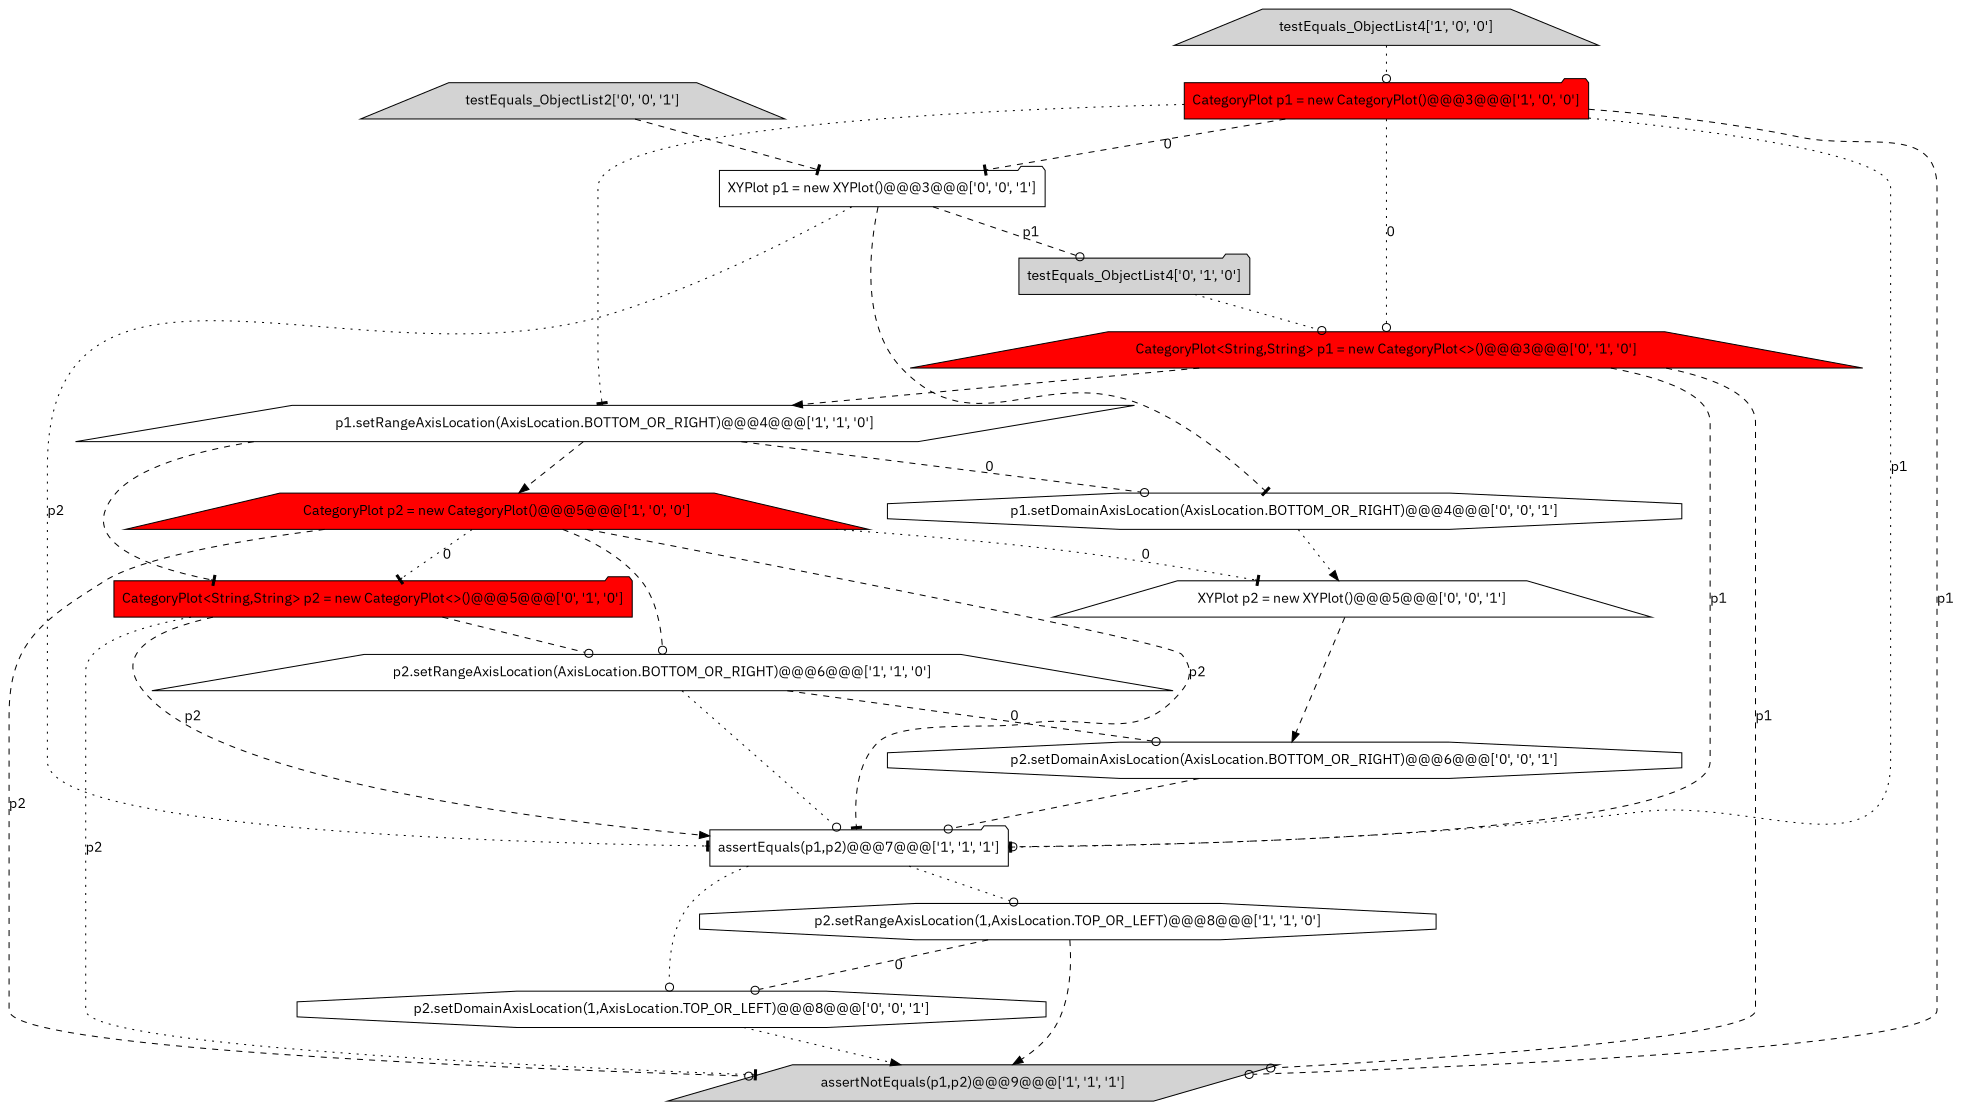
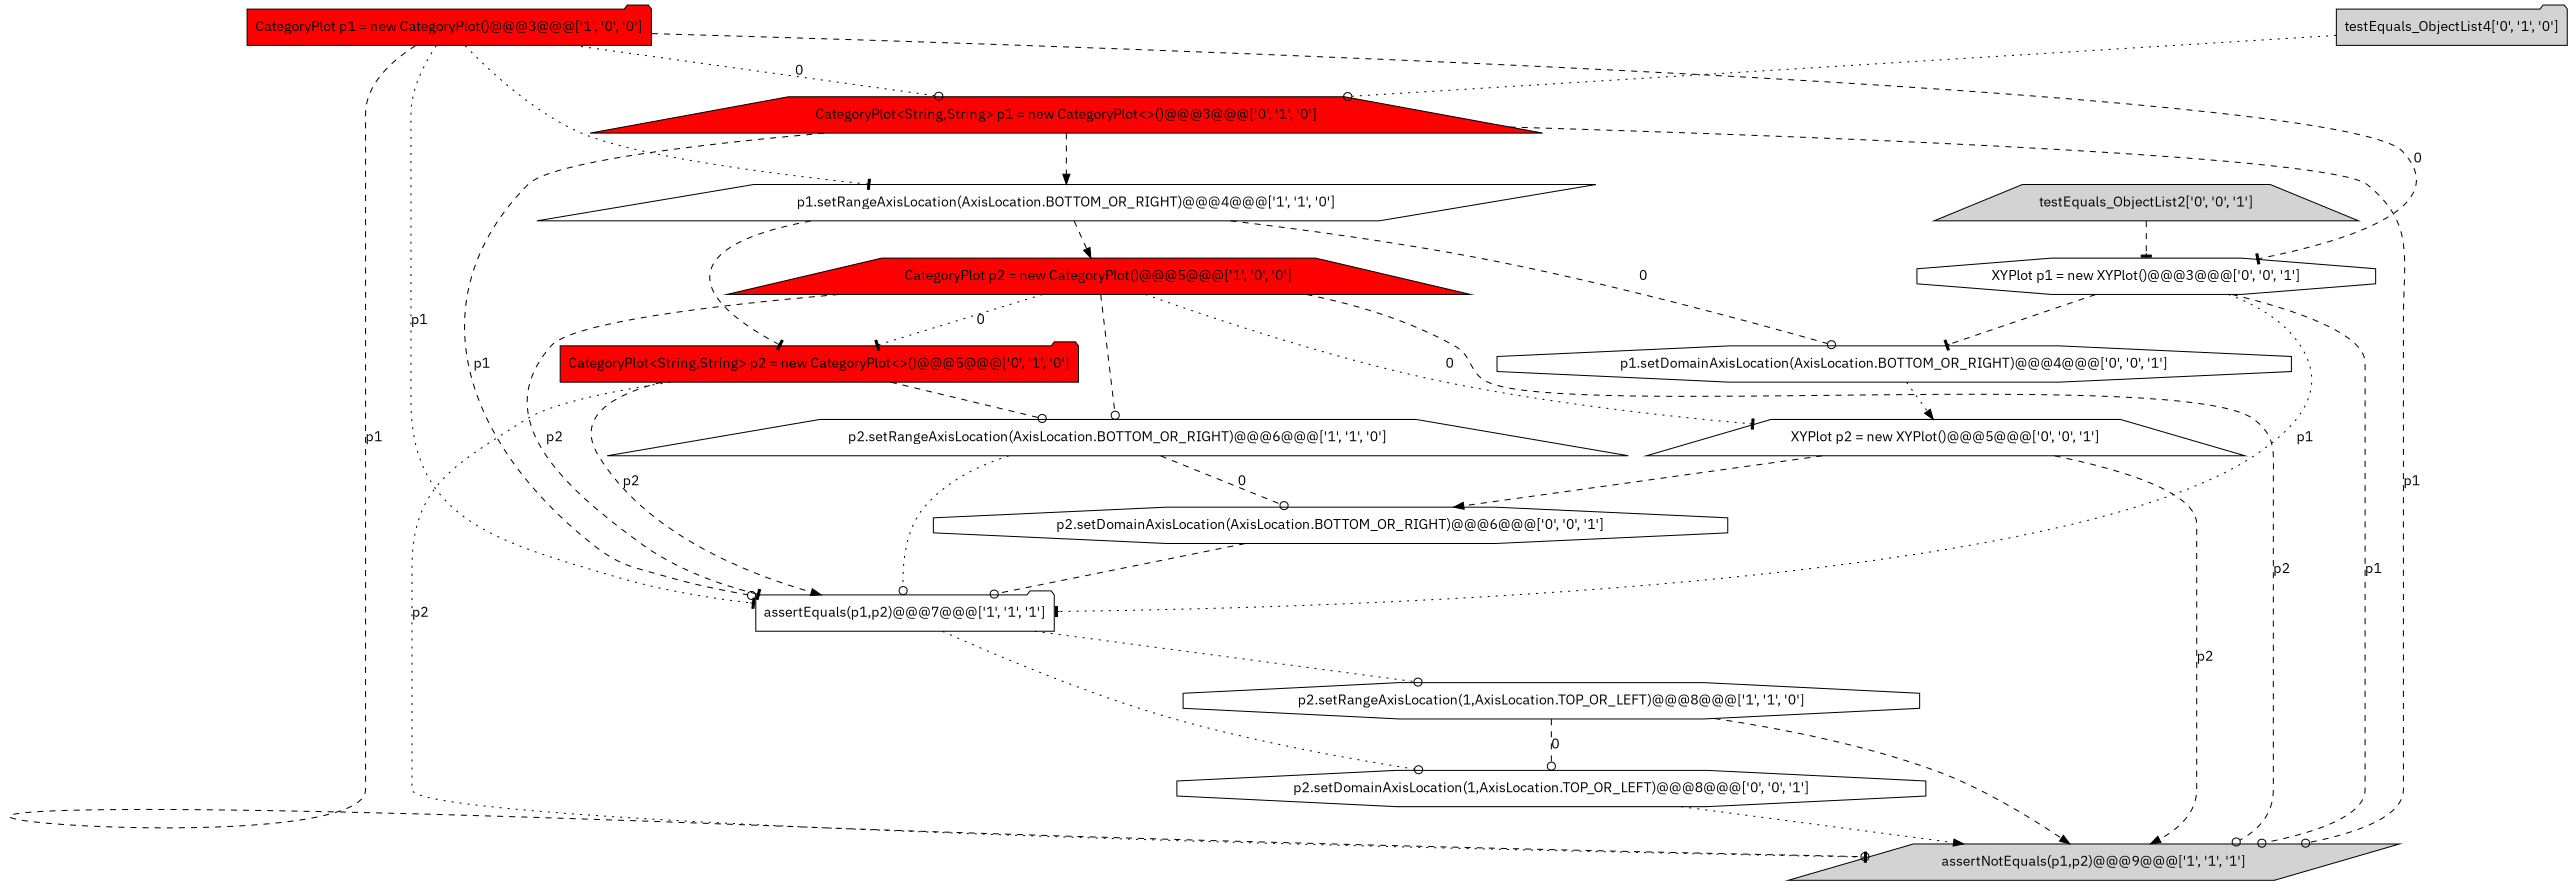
  digraph {
    fontname="IBM Plex Sans"
    node [fillcolor=white fontname="IBM Plex Sans" shape=trapezium style=filled]
    edge [arrowhead=odot fontname="IBM Plex Sans" style=dashed]
    n1 [label="p1.setDomainAxisLocation(AxisLocation.BOTTOM_OR_RIGHT)@@@4@@@['0', '0', '1']" shape=octagon]
    n2 [label="XYPlot p2 = new XYPlot()@@@5@@@['0', '0', '1']"]
    n3 [fillcolor=lightgray label="assertNotEquals(p1,p2)@@@9@@@['1', '1', '1']" shape=parallelogram]
    n4 [label="p2.setDomainAxisLocation(AxisLocation.BOTTOM_OR_RIGHT)@@@6@@@['0', '0', '1']" shape=octagon]
    n5 [fillcolor=lightgray label="testEquals_ObjectList4['0', '1', '0']" shape=folder]
    n6 [fillcolor=red label="CategoryPlot<String,String> p1 = new CategoryPlot<>()@@@3@@@['0', '1', '0']"]
    n7 [label="p1.setRangeAxisLocation(AxisLocation.BOTTOM_OR_RIGHT)@@@4@@@['1', '1', '0']" shape=parallelogram]
    n8 [label="assertEquals(p1,p2)@@@7@@@['1', '1', '1']" shape=folder]
    n9 [fillcolor=red label="CategoryPlot p2 = new CategoryPlot()@@@5@@@['1', '0', '0']"]
    n10 [fillcolor=red label="CategoryPlot<String,String> p2 = new CategoryPlot<>()@@@5@@@['0', '1', '0']" shape=folder]
    n11 [label="p2.setRangeAxisLocation(AxisLocation.BOTTOM_OR_RIGHT)@@@6@@@['1', '1', '0']"]
    n12 [fillcolor=red label="CategoryPlot p1 = new CategoryPlot()@@@3@@@['1', '0', '0']" shape=folder]
-   n13 [label="XYPlot p1 = new XYPlot()@@@3@@@['0', '0', '1']" shape=folder]
+   n13 [label="XYPlot p1 = new XYPlot()@@@3@@@['0', '0', '1']" shape=octagon]
    n14 [label="p2.setDomainAxisLocation(1,AxisLocation.TOP_OR_LEFT)@@@8@@@['0', '0', '1']" shape=octagon]
    n15 [label="p2.setRangeAxisLocation(1,AxisLocation.TOP_OR_LEFT)@@@8@@@['1', '1', '0']" shape=octagon]
-   n16 [fillcolor=lightgray label="testEquals_ObjectList4['1', '0', '0']"]
    n17 [fillcolor=lightgray label="testEquals_ObjectList2['0', '0', '1']"]
    n1 -> n2 [arrowhead=normal style=dotted]
+   n2 -> n3 [arrowhead=normal label=p2]
    n2 -> n4 [arrowhead=normal]
    n4 -> n8
    n5 -> n6 [style=dotted]
    n6 -> n3 [label=p1]
    n6 -> n7 [arrowhead=normal]
    n6 -> n8 [label=p1]
    n7 -> n1 [label=0]
    n7 -> n9 [arrowhead=normal]
    n7 -> n10 [arrowhead=tee]
    n8 -> n14 [style=dotted]
    n8 -> n15 [style=dotted]
    n9 -> n2 [arrowhead=tee label=0 style=dotted]
    n9 -> n3 [label=p2]
    n9 -> n8 [arrowhead=tee label=p2]
    n9 -> n10 [arrowhead=tee label=0 style=dotted]
    n9 -> n11
    n10 -> n3 [arrowhead=tee label=p2 style=dotted]
    n10 -> n8 [arrowhead=normal label=p2]
    n10 -> n11
    n11 -> n4 [label=0]
    n11 -> n8 [style=dotted]
    n12 -> n3 [label=p1]
    n12 -> n6 [label=0 style=dotted]
    n12 -> n7 [arrowhead=tee style=dotted]
    n12 -> n8 [arrowhead=tee label=p1 style=dotted]
    n12 -> n13 [arrowhead=tee label=0]
    n13 -> n1 [arrowhead=tee]
-   n13 -> n5 [label=p1]
-   n13 -> n8 [arrowhead=tee label=p2 style=dotted]
+   n13 -> n3 [label=p1]
+   n13 -> n8 [arrowhead=tee label=p1 style=dotted]
    n14 -> n3 [arrowhead=normal style=dotted]
    n15 -> n3 [arrowhead=normal]
    n15 -> n14 [label=0]
-   n16 -> n12 [style=dotted]
    n17 -> n13 [arrowhead=tee]
  }
